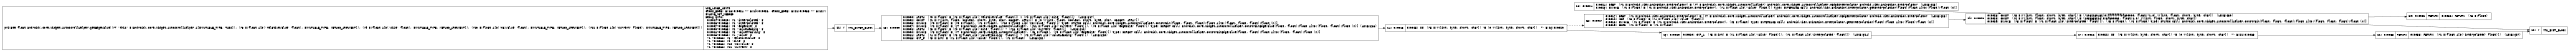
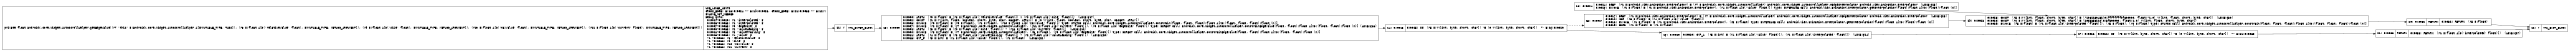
  digraph {
    fontname="DejaVu Sans Mono"
    rankdir=LR
    node [fontname="DejaVu Sans Mono" shape=record]
    edge [fontname="DejaVu Sans Mono"]
    n1 [label="{11\:\ ?|MTH_ENTER_BLOCK\l}"]
    n2 [label="{13\:\ 0x0000|0x0000: ARITH  (r0 I:float) = (r8 I:float A[D('relativeValue' float)]) * (r9 I:float A[D('size' float)])  (LINE:617)\l0x0002: CONST  (r1 I:??[int, float, boolean, short, byte, char, OBJECT, ARRAY]) = (0 ??[int, float, boolean, short, byte, char, OBJECT, ARRAY]) \l0x0003: INVOKE  (r0 I:float) = (r0 I:float), (r1 I:float), (r10 I:float A[D('maxValue' float)]) type: STATIC call: androidx.core.widget.AutoScrollHelper.constrain(float, float, float):float A[MD:(float, float, float):float (m)]\l0x0007: INVOKE  (r2 I:float) = (r7 I:androidx.core.widget.AutoScrollHelper), (r11 I:float A[D('current' float)]), (r0 I:float A[D('edgeSize' float)]) type: DIRECT call: androidx.core.widget.AutoScrollHelper.constrainEdgeValue(float, float):float A[MD:(float, float):float (m)] (LINE:618)\l0x000b: ARITH  (r3 I:float) = (r9 I:float A[D('size' float)]) \- (r11 I:float A[D('current' float)])  (LINE:619)\l0x000d: INVOKE  (r3 I:float) = (r7 I:androidx.core.widget.AutoScrollHelper), (r3 I:float), (r0 I:float A[D('edgeSize' float)]) type: DIRECT call: androidx.core.widget.AutoScrollHelper.constrainEdgeValue(float, float):float A[MD:(float, float):float (m)]\l0x0011: ARITH  (r4 I:float) = (r3 I:float A[D('valueTrailing' float)]) \- (r2 I:float A[D('valueLeading' float)])  (LINE:620)\l0x0013: CMP_G  (r5 I:int) = (r4 I:float A[D('value' float)]), (r1 I:float)  (LINE:622)\l}"]
    n3 [label="{14\:\ 0x0015|0x0015: IF  (r5 I:??[int, byte, short, char]) \>= (0 ??[int, byte, short, char])  \-\> B:16:0x0020 \l}"]
    n4 [label="{15\:\ 0x0017|0x0017: IGET  (r1 I:android.view.animation.Interpolator) = (r7 I:androidx.core.widget.AutoScrollHelper) androidx.core.widget.AutoScrollHelper.mEdgeInterpolator android.view.animation.Interpolator  (LINE:623)\l0x0019: NEG  (r5 I:float) = (r4 I:float A[D('value' float)]) \l0x001a: INVOKE  (r1 I:float) = (r1 I:android.view.animation.Interpolator), (r5 I:float) type: INTERFACE call: android.view.animation.Interpolator.getInterpolation(float):float A[MD:(float):float (c)]\l0x001e: EDGE  (r1 I:float) = (r1 I:float) \l}"]
    n5 [label="{16\:\ 0x0020|0x0020: CMP_L  (r5 I:int) = (r4 I:float A[D('value' float)]), (r1 I:float A[D('interpolated' float)])  (LINE:624)\l}"]
    n6 [label="{19\:\ 0x002a|0x002a: CONST  (r5 I:??[int, float, short, byte, char]) = (\-1082130432(0xffffffffbf800000, float:\-1.0) ??[int, float, short, byte, char])  (LINE:630)\l0x002c: CONST  (r6 I:??[int, float, short, byte, char]) = (1065353216(0x3f800000, float:1.0) ??[int, float, short, byte, char]) \l0x002e: INVOKE  (r5 I:float) = (r1 I:float A[D('interpolated' float)]), (r5 I:float), (r6 I:float) type: STATIC call: androidx.core.widget.AutoScrollHelper.constrain(float, float, float):float A[MD:(float, float, float):float (m)]\l}"]
    n7 [label="{17\:\ 0x0022|0x0022: IF  (r5 I:??[int, byte, short, char]) \<= (0 ??[int, byte, short, char])  \-\> B:21:0x0033 \l}"]
    n8 [label="{20\:\ 0x0032|RETURN\l|0x0032: RETURN  (r5 I:float) \l}"]
    n9 [label="{12\:\ ?|MTH_EXIT_BLOCK\l}"]
    n10 [label="{21\:\ 0x0033|RETURN\l|0x0033: RETURN  (r1 I:float A[D('interpolated' float)])  (LINE:627)\l}"]
    n11 [label="{18\:\ 0x0024|0x0024: IGET  (r1 I:android.view.animation.Interpolator) = (r7 I:androidx.core.widget.AutoScrollHelper) androidx.core.widget.AutoScrollHelper.mEdgeInterpolator android.view.animation.Interpolator  (LINE:625)\l0x0026: INVOKE  (r1 I:float) = (r1 I:android.view.animation.Interpolator), (r4 I:float A[D('value' float)]) type: INTERFACE call: android.view.animation.Interpolator.getInterpolation(float):float A[MD:(float):float (c)]\l}"]
    n12 [label="{private float androidx.core.widget.AutoScrollHelper.getEdgeValue((r7 'this' I:androidx.core.widget.AutoScrollHelper A[IMMUTABLE_TYPE, THIS]), (r8 I:float A[D('relativeValue' float), IMMUTABLE_TYPE, METHOD_ARGUMENT]), (r9 I:float A[D('size' float), IMMUTABLE_TYPE, METHOD_ARGUMENT]), (r10 I:float A[D('maxValue' float), IMMUTABLE_TYPE, METHOD_ARGUMENT]), (r11 I:float A[D('current' float), IMMUTABLE_TYPE, METHOD_ARGUMENT]))  | USE_LINES_HINTS\lCROSS_EDGE: B:18:0x0024 \-\> B:19:0x002a, CROSS_EDGE: B:21:0x0033 \-\> B:12:?\lINLINE_NOT_NEEDED\lDebug Info:\l  0x001f\-0x0020: r1 'interpolated' F\l  0x002a\-0x0033: r1 'interpolated' F\l  0x0007\-0x0033: r0 'edgeSize' F\l  0x000b\-0x0033: r2 'valueLeading' F\l  0x0011\-0x0033: r3 'valueTrailing' F\l  0x0013\-0x0033: r4 'value' F\l  \-1 \-0x0033: r8 'relativeValue' F\l  \-1 \-0x0033: r9 'size' F\l  \-1 \-0x0033: r10 'maxValue' F\l  \-1 \-0x0033: r11 'current' F\l}"]
    n1 -> n2
    n2 -> n3
    n3 -> n4 [style=dashed]
    n3 -> n5
    n4 -> n6
    n5 -> n7
    n6 -> n8
    n7 -> n10
-   n6 -> n9
+   n8 -> n9
    n10 -> n9
    n11 -> n6
    n12 -> n1
  }
